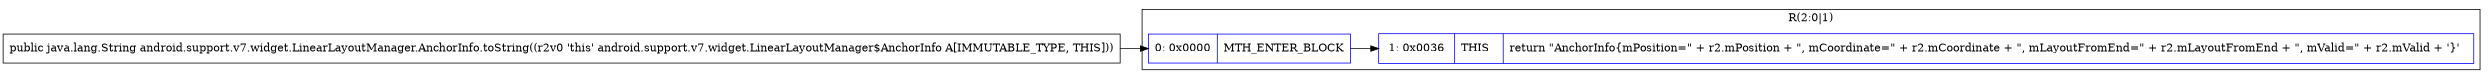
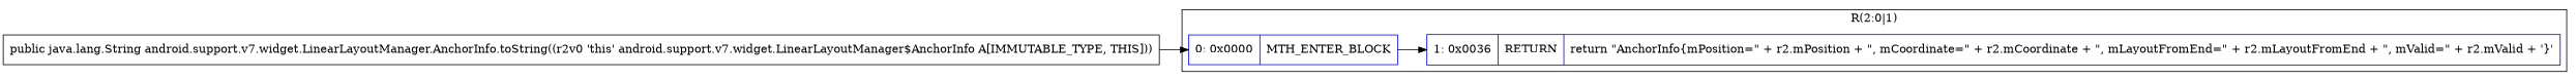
  digraph {
    rankdir=LR
    node [color=blue shape=record]
    n1 [label="{0\:\ 0x0000|MTH_ENTER_BLOCK\l}"]
-   n2 [label="{1\:\ 0x0036|THIS\l|return \"AnchorInfo\{mPosition=\" + r2.mPosition + \", mCoordinate=\" + r2.mCoordinate + \", mLayoutFromEnd=\" + r2.mLayoutFromEnd + \", mValid=\" + r2.mValid + '\}'\l}"]
+   n2 [label="{1\:\ 0x0036|RETURN\l|return \"AnchorInfo\{mPosition=\" + r2.mPosition + \", mCoordinate=\" + r2.mCoordinate + \", mLayoutFromEnd=\" + r2.mLayoutFromEnd + \", mValid=\" + r2.mValid + '\}'\l}"]
    n3 [label="{public java.lang.String android.support.v7.widget.LinearLayoutManager.AnchorInfo.toString((r2v0 'this' android.support.v7.widget.LinearLayoutManager$AnchorInfo A[IMMUTABLE_TYPE, THIS])) }" color=""]
    subgraph cluster_1 {
      label="R(2:0|1)"
      n1
      n2
    }
    n1 -> n2
    n3 -> n1
  }
